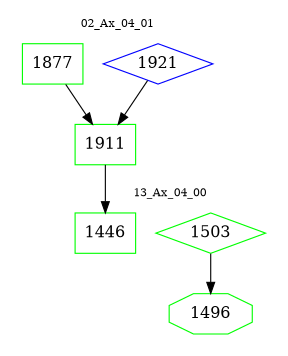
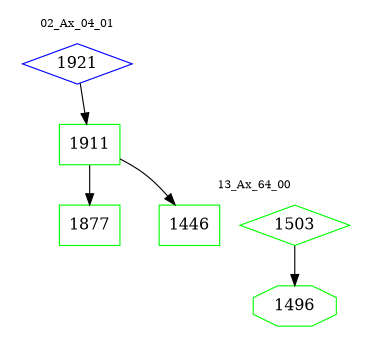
  digraph {
    node [color=green shape=box]
    edge [color=black]
    n1 [label=1503 shape=diamond]
    n2 [label=1496 shape=octagon]
    n3 [label=1446]
    n4 [color=blue label=1921 shape=diamond]
    n5 [label=1911]
    n6 [label=1877]
    subgraph cluster_1 {
      color=white
      fontsize=10
-     label="13_Ax_04_00"
+     label="13_Ax_64_00"
      n1
      n2
      n3
    }
    subgraph cluster_2 {
      color=white
      fontsize=10
      label="02_Ax_04_01"
      n4
      n5
      n6
    }
    n1 -> n2
    n4 -> n5
    n5 -> n3
-   n6 -> n5
+   n5 -> n6
  }
